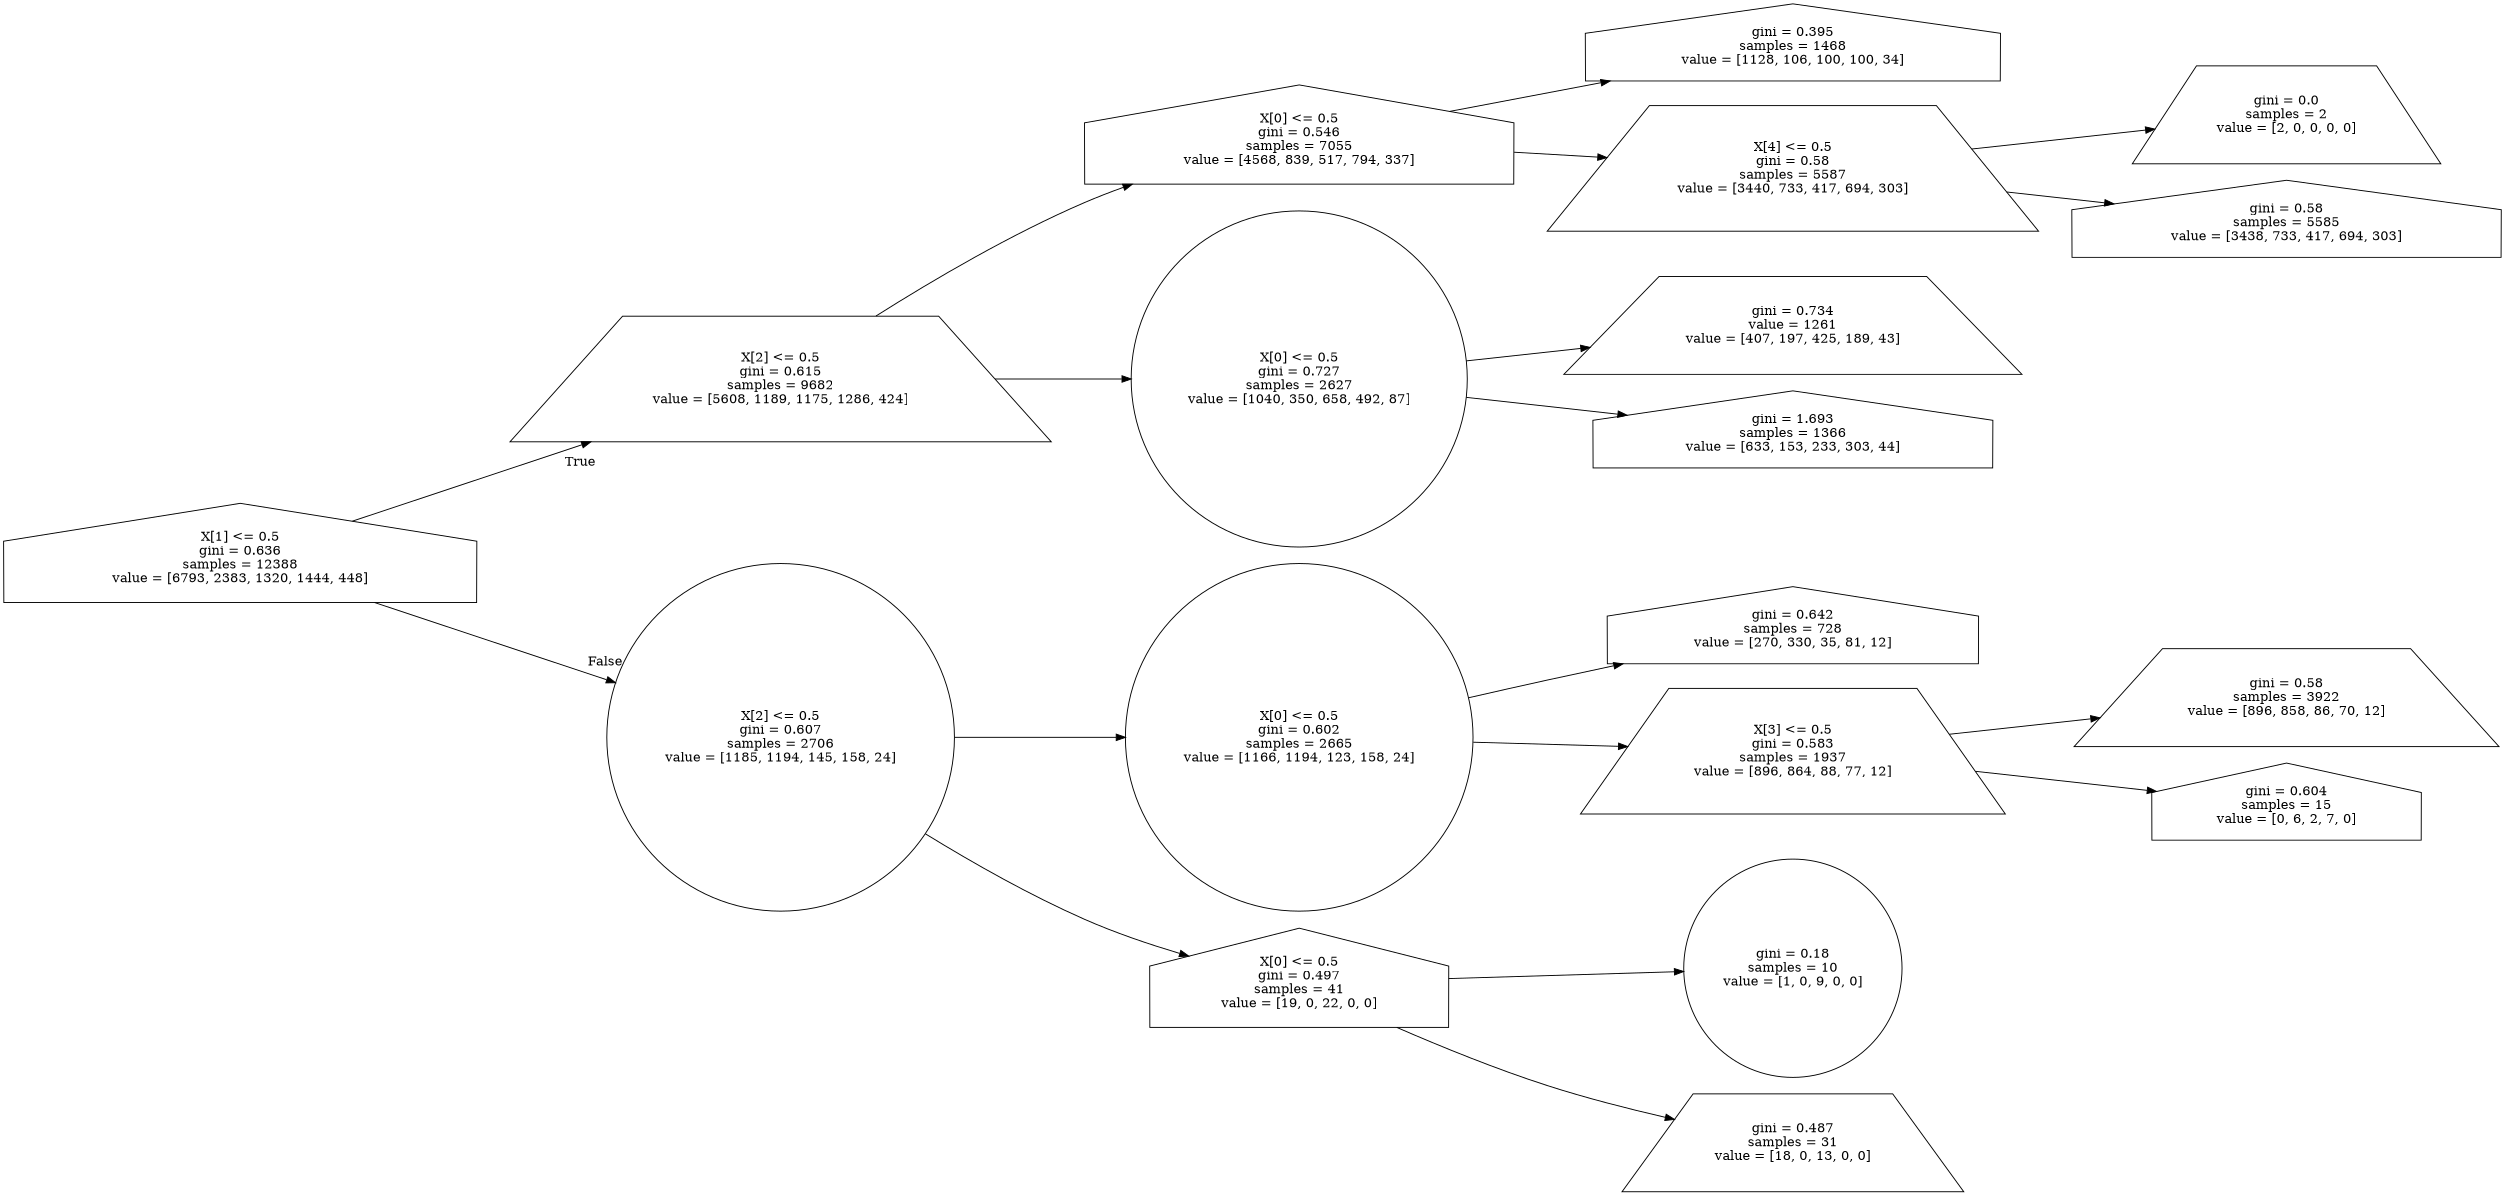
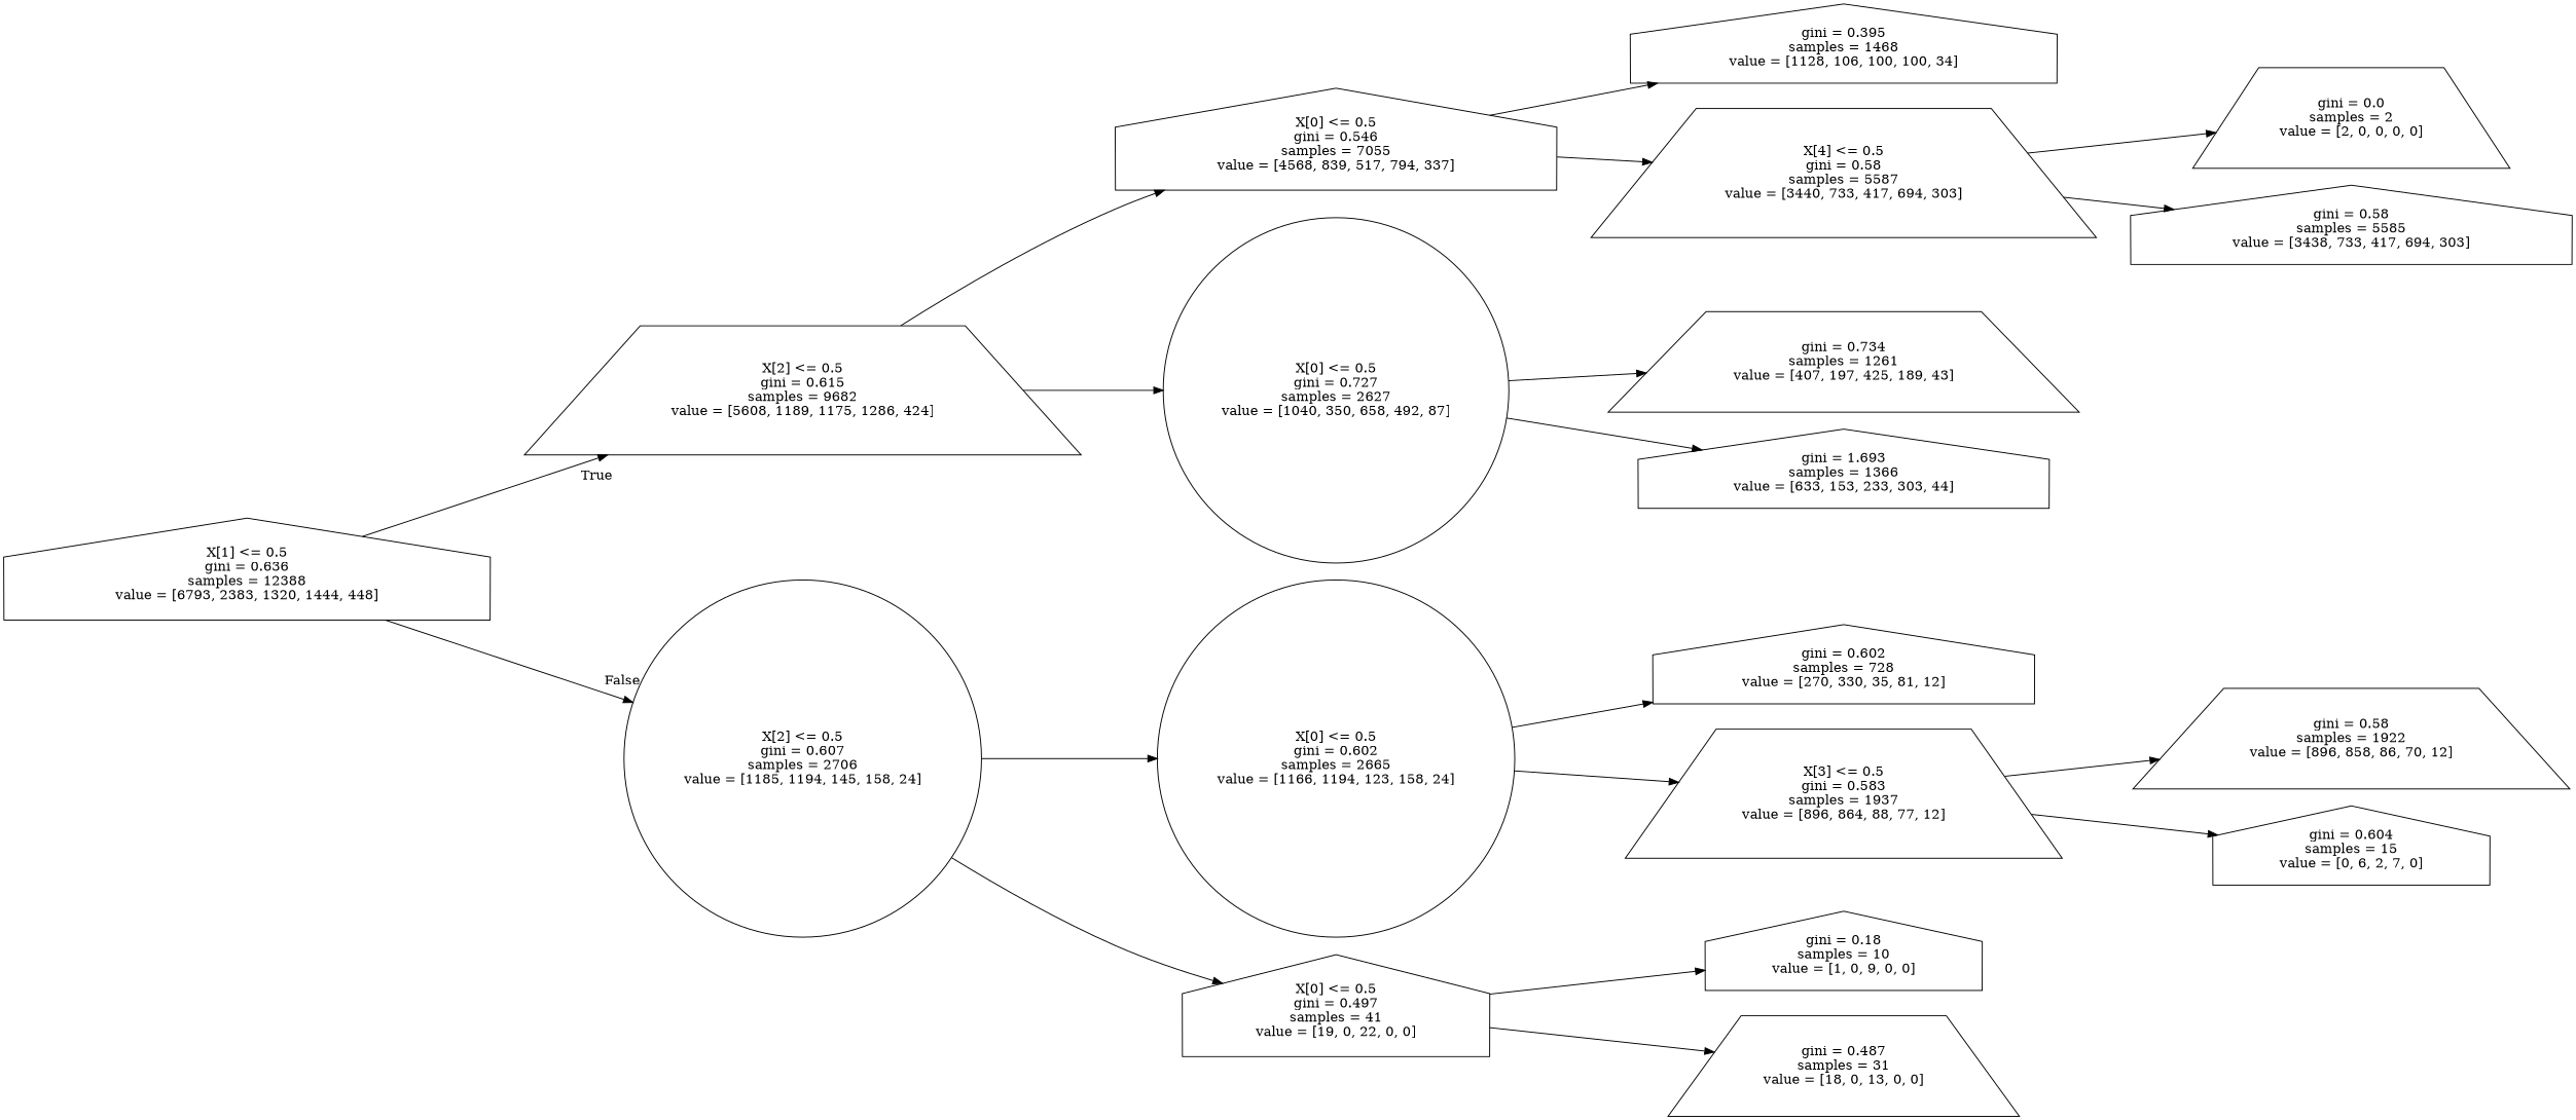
  digraph {
    rankdir=LR
    node [shape=house]
    n1 [label="X[1] <= 0.5\ngini = 0.636\nsamples = 12388\nvalue = [6793, 2383, 1320, 1444, 448]"]
    n2 [label="X[2] <= 0.5\ngini = 0.615\nsamples = 9682\nvalue = [5608, 1189, 1175, 1286, 424]" shape=trapezium]
    n3 [label="X[2] <= 0.5\ngini = 0.607\nsamples = 2706\nvalue = [1185, 1194, 145, 158, 24]" shape=circle]
    n4 [label="X[0] <= 0.5\ngini = 0.546\nsamples = 7055\nvalue = [4568, 839, 517, 794, 337]"]
    n5 [label="X[0] <= 0.5\ngini = 0.727\nsamples = 2627\nvalue = [1040, 350, 658, 492, 87]" shape=circle]
    n6 [label="X[0] <= 0.5\ngini = 0.602\nsamples = 2665\nvalue = [1166, 1194, 123, 158, 24]" shape=circle]
    n7 [label="X[0] <= 0.5\ngini = 0.497\nsamples = 41\nvalue = [19, 0, 22, 0, 0]"]
    n8 [label="gini = 0.395\nsamples = 1468\nvalue = [1128, 106, 100, 100, 34]"]
    n9 [label="X[4] <= 0.5\ngini = 0.58\nsamples = 5587\nvalue = [3440, 733, 417, 694, 303]" shape=trapezium]
-   n10 [label="gini = 0.734\nvalue = 1261\nvalue = [407, 197, 425, 189, 43]" shape=trapezium]
+   n10 [label="gini = 0.734\nsamples = 1261\nvalue = [407, 197, 425, 189, 43]" shape=trapezium]
    n11 [label="gini = 1.693\nsamples = 1366\nvalue = [633, 153, 233, 303, 44]"]
    n12 [label="gini = 0.0\nsamples = 2\nvalue = [2, 0, 0, 0, 0]" shape=trapezium]
    n13 [label="gini = 0.58\nsamples = 5585\nvalue = [3438, 733, 417, 694, 303]"]
-   n14 [label="gini = 0.642\nsamples = 728\nvalue = [270, 330, 35, 81, 12]"]
+   n14 [label="gini = 0.602\nsamples = 728\nvalue = [270, 330, 35, 81, 12]"]
    n15 [label="X[3] <= 0.5\ngini = 0.583\nsamples = 1937\nvalue = [896, 864, 88, 77, 12]" shape=trapezium]
-   n16 [label="gini = 0.18\nsamples = 10\nvalue = [1, 0, 9, 0, 0]" shape=circle]
+   n16 [label="gini = 0.18\nsamples = 10\nvalue = [1, 0, 9, 0, 0]"]
    n17 [label="gini = 0.487\nsamples = 31\nvalue = [18, 0, 13, 0, 0]" shape=trapezium]
-   n18 [label="gini = 0.58\nsamples = 3922\nvalue = [896, 858, 86, 70, 12]" shape=trapezium]
+   n18 [label="gini = 0.58\nsamples = 1922\nvalue = [896, 858, 86, 70, 12]" shape=trapezium]
    n19 [label="gini = 0.604\nsamples = 15\nvalue = [0, 6, 2, 7, 0]"]
    n1 -> n2 [headlabel=True labelangle=45 labeldistance=2.5]
    n1 -> n3 [headlabel=False labelangle=-45 labeldistance=2.5]
    n2 -> n4
    n2 -> n5
    n3 -> n6
    n3 -> n7
    n4 -> n8
    n4 -> n9
    n5 -> n10
    n5 -> n11
    n6 -> n14
    n6 -> n15
    n7 -> n16
    n7 -> n17
    n9 -> n12
    n9 -> n13
    n15 -> n18
    n15 -> n19
  }
